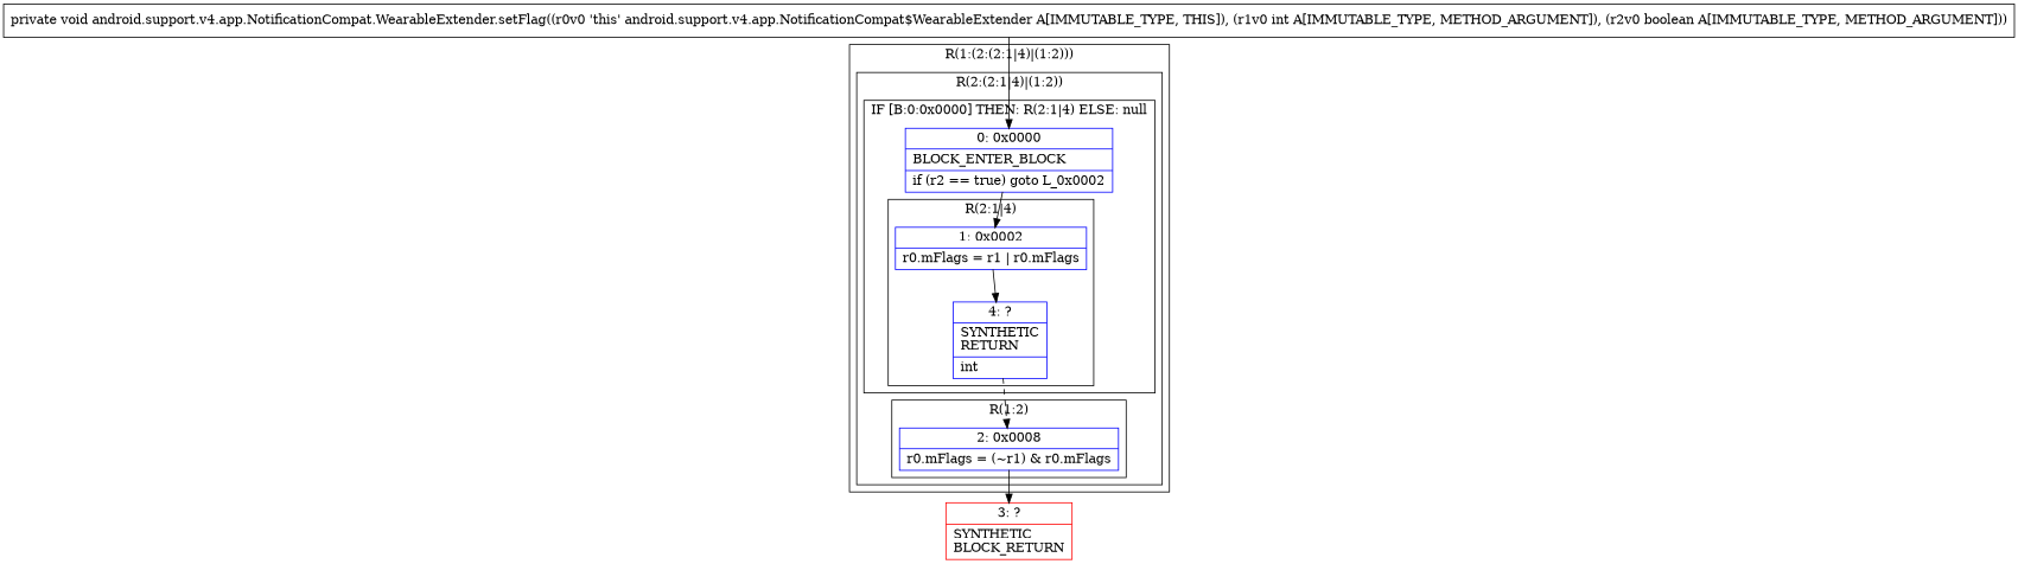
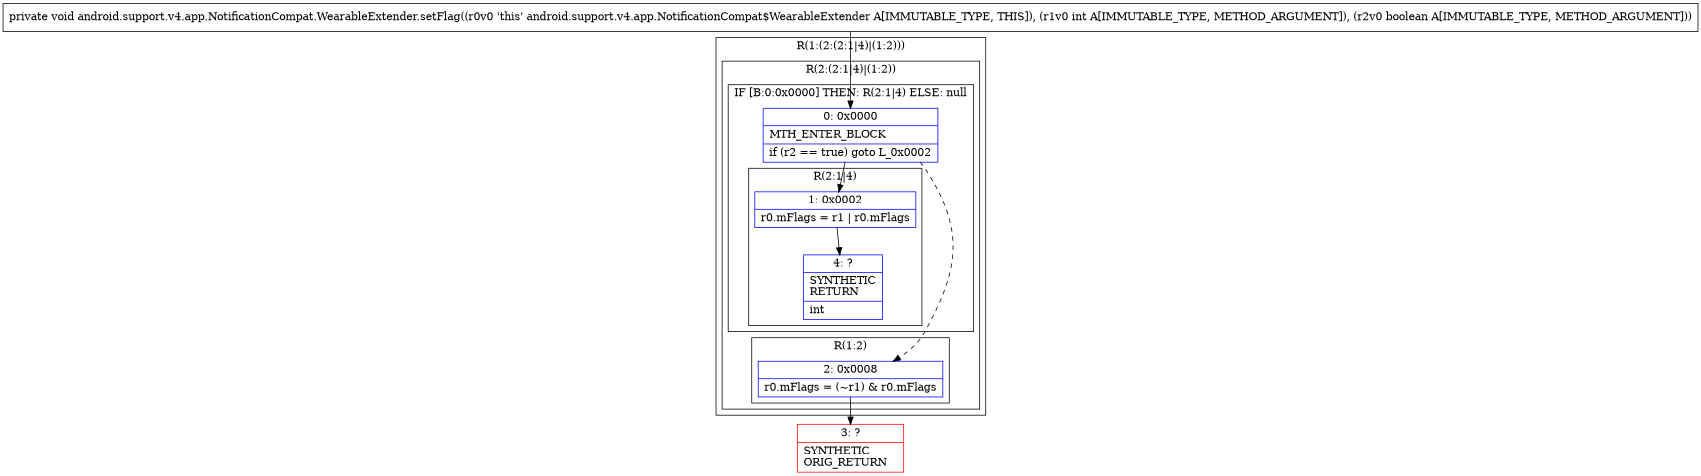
  digraph {
    node [color=blue shape=record]
    n1 [label="{1\:\ 0x0002|r0.mFlags = r1 \| r0.mFlags\l}"]
    n2 [label="{4\:\ ?|SYNTHETIC\lRETURN\l|int\l}"]
-   n3 [label="{0\:\ 0x0000|BLOCK_ENTER_BLOCK\l|if (r2 == true) goto L_0x0002\l}"]
+   n3 [label="{0\:\ 0x0000|MTH_ENTER_BLOCK\l|if (r2 == true) goto L_0x0002\l}"]
    n4 [label="{2\:\ 0x0008|r0.mFlags = (~r1) & r0.mFlags\l}"]
-   n5 [color=red label="{3\:\ ?|SYNTHETIC\lBLOCK_RETURN\l}"]
+   n5 [color=red label="{3\:\ ?|SYNTHETIC\lORIG_RETURN\l}"]
    n6 [label="{private void android.support.v4.app.NotificationCompat.WearableExtender.setFlag((r0v0 'this' android.support.v4.app.NotificationCompat$WearableExtender A[IMMUTABLE_TYPE, THIS]), (r1v0 int A[IMMUTABLE_TYPE, METHOD_ARGUMENT]), (r2v0 boolean A[IMMUTABLE_TYPE, METHOD_ARGUMENT])) }" color=""]
    subgraph cluster_1 {
      label="R(1:(2:(2:1|4)|(1:2)))"
      subgraph cluster_2 {
        label="R(2:(2:1|4)|(1:2))"
        subgraph cluster_3 {
          label="IF [B:0:0x0000] THEN: R(2:1|4) ELSE: null"
          n3
          subgraph cluster_4 {
            label="R(2:1|4)"
            n1
            n2
          }
        }
        subgraph cluster_5 {
          label="R(1:2)"
          n4
        }
      }
    }
    n1 -> n2
    n3 -> n1
-   n2 -> n4 [style=dashed]
+   n3 -> n4 [style=dashed]
    n4 -> n5
    n6 -> n3
  }
